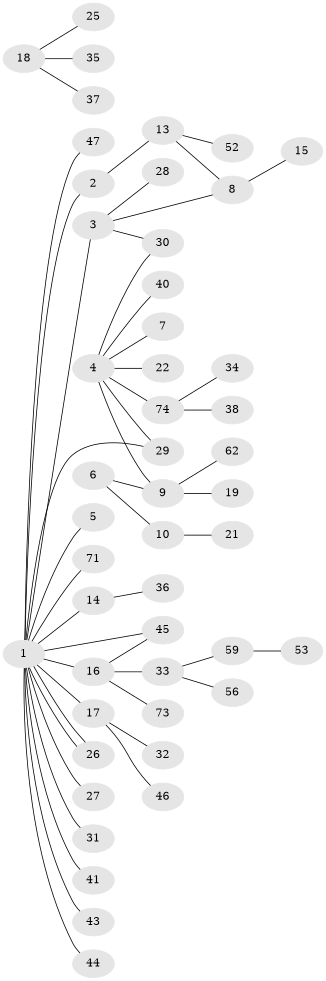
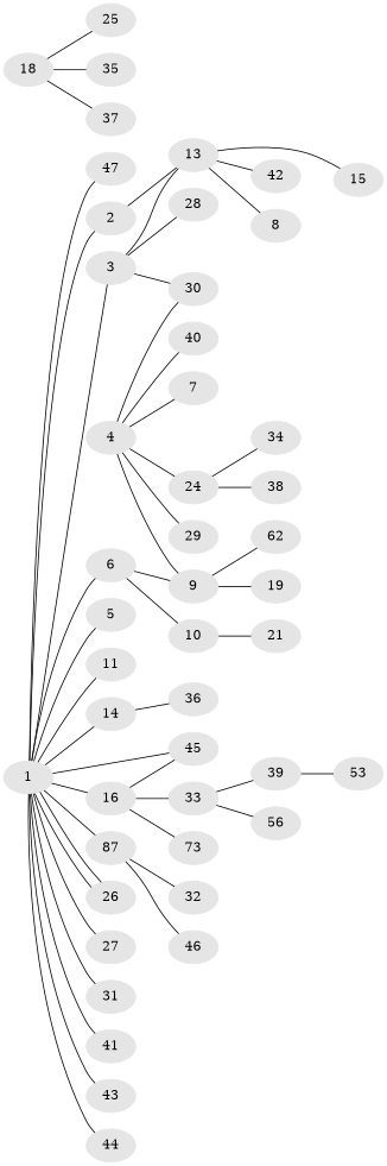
  graph {
    rankdir=LR
    node [color=gray90 style=filled]
    1
    2
    3
    5
    6
-   11 [label=71]
+   11
    14
    16
-   17
+   17 [label=87]
    26
    27
    31
    41
    43
    44
    47
    45
    13
    28
    30
    9
    10
    36
    n24 [label=73]
    33
    46
    32
    18
    25
    35
    37
    8
    15
-   42 [label=52]
+   42
    4
    7
-   22
-   24 [label=74]
+   24
    29
    40
    n41 [label=62]
    19
    34
    38
    21
-   39 [label=59]
+   39
    n47 [label=56]
    n48 [label=53]
    1 -- 2
    1 -- 3
    1 -- 5
-   1 -- 29
+   1 -- 6
    1 -- 11
    1 -- 14
    1 -- 16
    1 -- 17
    1 -- 26
    1 -- 26
    1 -- 27
    1 -- 31
    1 -- 41
    1 -- 43
    1 -- 44
    1 -- 47
    1 -- 45
    2 -- 13
-   3 -- 8
+   3 -- 13
    3 -- 28
    3 -- 30
    6 -- 9
    6 -- 10
    14 -- 36
    16 -- 45
    16 -- n24
    16 -- 33
    17 -- 46
    17 -- 32
    13 -- 8
-   8 -- 15
+   13 -- 15
    13 -- 42
    9 -- n41
    9 -- 19
    10 -- 21
    33 -- 39
    33 -- n47
    18 -- 25
    18 -- 35
    18 -- 37
    4 -- 30
    4 -- 9
    4 -- 7
-   4 -- 22
    4 -- 24
    4 -- 29
    4 -- 40
    24 -- 34
    24 -- 38
    39 -- n48
  }
